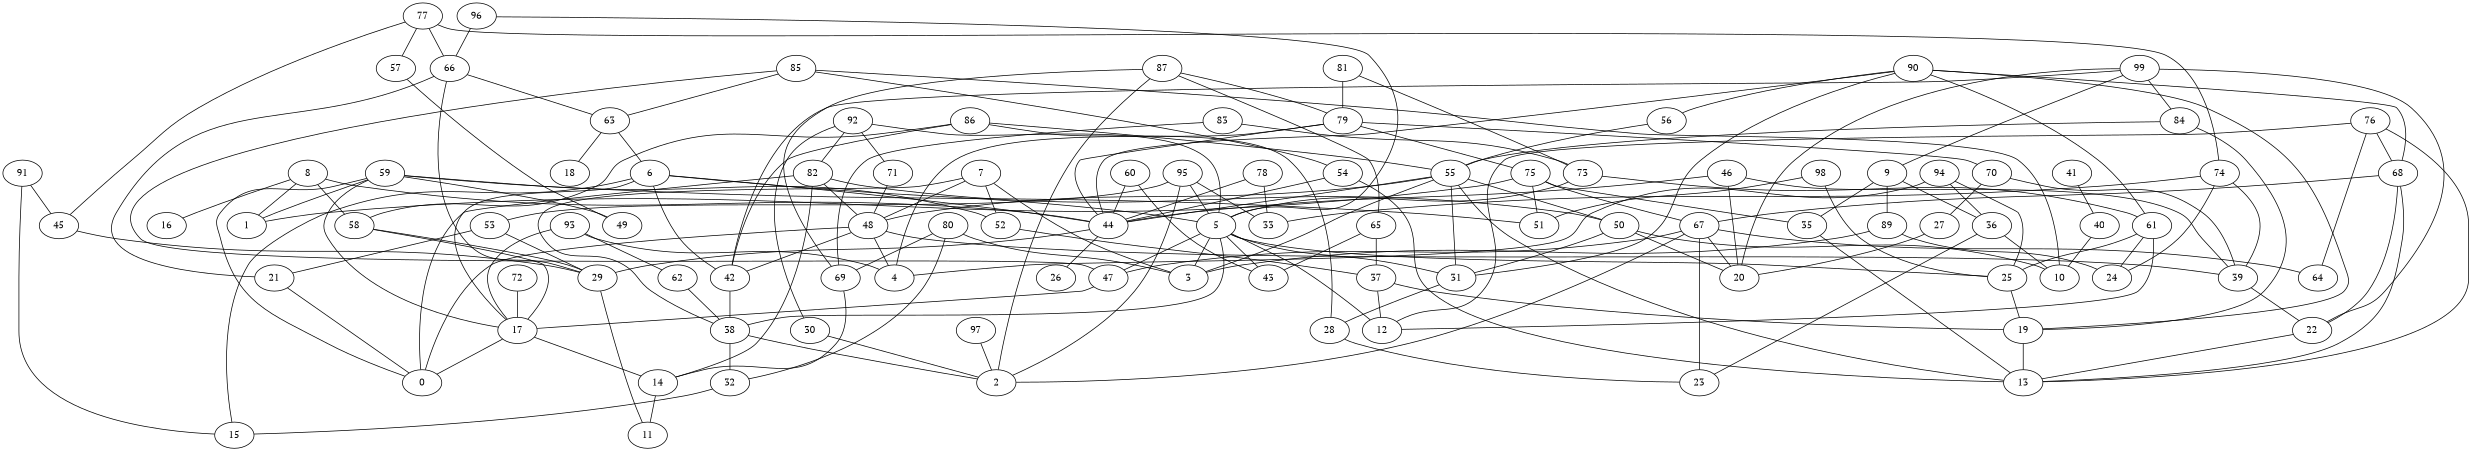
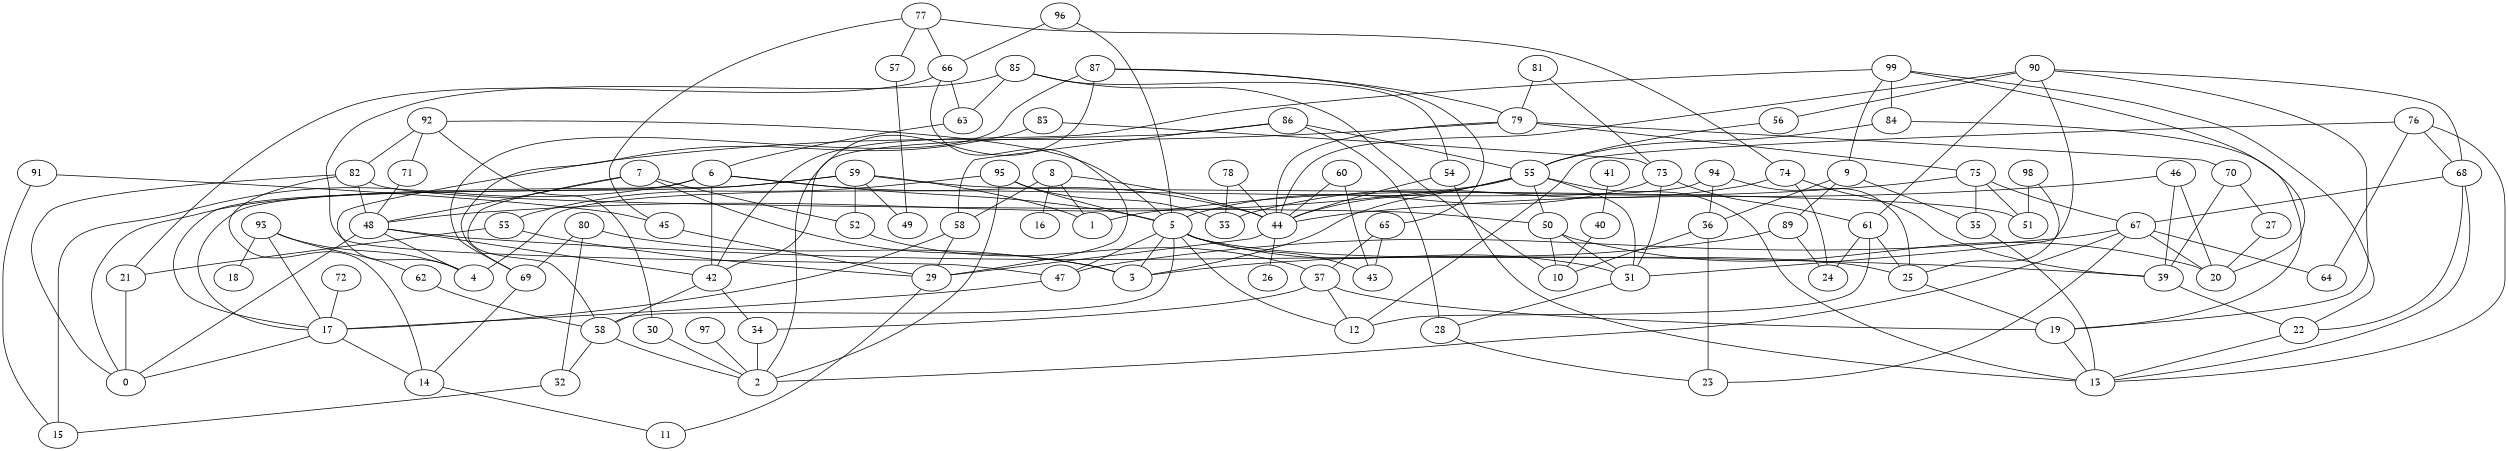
  digraph {
    fontname="PT Serif"
    node [fontname="PT Serif"]
    edge [color=black dir=none fontname="PT Serif"]
    71
    48
    4
    39
    0
    42
    82
    14
    50
    11
    91
    45
    15
    29
    97
    83
    2
    73
    69
    36
    23
    10
    72
    17
    76
    64
    68
    12
    13
    87
    79
    65
    52
    37
    19
+   34
    53
    21
    20
    92
    30
    5
    46
    44
    22
    94
    25
    41
    40
    61
    31
    9
    89
    35
    3
    24
    63
    18
    6
    77
    66
    57
    74
    93
    62
    38
    90
    56
    67
    55
    26
    78
    33
    43
    47
    32
    75
    1
    51
    85
    54
    70
    27
    80
    99
    84
    86
    28
    58
    95
    81
    98
    60
    7
    49
    96
    8
    16
    59
    subgraph sub_1 {
      71
      48
      4
      39
      0
      42
      82
      14
      50
      11
      91
      45
      15
      29
      97
      83
      2
      73
      69
      36
      23
      10
      72
      17
      76
      64
      68
      12
      13
      87
      79
      65
      52
      37
      19
+     34
      53
      21
      20
      92
      30
      5
      46
      44
      22
      94
      25
      41
      40
      61
      31
      9
      89
      35
      3
      24
      63
      18
      6
      77
      66
      57
      74
      93
      62
      38
      90
      56
      67
      55
      26
      78
      33
      43
      47
      32
      75
      1
      51
      85
      54
      70
      27
      80
      99
      84
      86
      28
      58
      95
      81
      98
      60
      7
      49
      96
      8
      16
      59
    }
    71 -> 48
    48 -> 4
    48 -> 39
    48 -> 0
    48 -> 42
    39 -> 22
+   42 -> 34
    42 -> 38
    82 -> 48
    82 -> 0
    82 -> 14
    82 -> 50
    14 -> 11
    50 -> 10
    50 -> 20
    50 -> 31
    91 -> 45
    91 -> 15
    45 -> 29
    29 -> 11
    97 -> 2
    83 -> 73
    83 -> 69
    73 -> 5
    73 -> 61
+   73 -> 31
    69 -> 14
    36 -> 23
    36 -> 10
    72 -> 17
    17 -> 0
    17 -> 14
    76 -> 64
    76 -> 68
    76 -> 12
    76 -> 13
    68 -> 13
    68 -> 22
    68 -> 67
    87 -> 2
    87 -> 69
    87 -> 79
    87 -> 65
    79 -> 4
    79 -> 44
    79 -> 75
    79 -> 70
    65 -> 37
    65 -> 43
    52 -> 37
    37 -> 12
    37 -> 19
+   37 -> 34
    19 -> 13
+   34 -> 2
    53 -> 29
    53 -> 21
    21 -> 0
    92 -> 71
    92 -> 82
    92 -> 30
    92 -> 5
    30 -> 2
    5 -> 12
    5 -> 25
    5 -> 31
    5 -> 3
    5 -> 38
    5 -> 43
    5 -> 47
    46 -> 39
    46 -> 20
    46 -> 44
    44 -> 29
    44 -> 26
    22 -> 13
    94 -> 4
    94 -> 36
    94 -> 25
    25 -> 19
    41 -> 40
    40 -> 10
    61 -> 12
    61 -> 25
    61 -> 24
    31 -> 28
    9 -> 36
    9 -> 89
    9 -> 35
    89 -> 3
    89 -> 24
    35 -> 13
-   63 -> 18
+   93 -> 18
    63 -> 6
    6 -> 42
    6 -> 15
    6 -> 17
    6 -> 5
    6 -> 44
    77 -> 45
    77 -> 66
    77 -> 57
    77 -> 74
    66 -> 29
    66 -> 21
    66 -> 63
    57 -> 49
    74 -> 39
    74 -> 24
    74 -> 33
    93 -> 4
    93 -> 17
    93 -> 62
    62 -> 38
    38 -> 2
    38 -> 32
    90 -> 68
    90 -> 19
    90 -> 44
    90 -> 61
    90 -> 31
    90 -> 56
    56 -> 55
    67 -> 2
    67 -> 23
    67 -> 64
    67 -> 20
    67 -> 47
    55 -> 48
    55 -> 50
    55 -> 13
    55 -> 44
    55 -> 31
    55 -> 3
    78 -> 44
    78 -> 33
    47 -> 17
    32 -> 15
    75 -> 35
    75 -> 67
    75 -> 1
    75 -> 51
    85 -> 10
    85 -> 63
    85 -> 47
    85 -> 54
    54 -> 13
    54 -> 44
    70 -> 39
    70 -> 27
    27 -> 20
    80 -> 69
    80 -> 3
    80 -> 32
    99 -> 42
    99 -> 20
    99 -> 22
    99 -> 9
    99 -> 84
    84 -> 19
    84 -> 55
    86 -> 42
    86 -> 55
    86 -> 28
    86 -> 58
    28 -> 23
    58 -> 29
    58 -> 17
    95 -> 2
    95 -> 53
    95 -> 5
    95 -> 33
    81 -> 73
    81 -> 79
    98 -> 25
    98 -> 51
    60 -> 44
    60 -> 43
    7 -> 48
    7 -> 52
    7 -> 3
    7 -> 38
    96 -> 5
    96 -> 66
    8 -> 44
    8 -> 1
    8 -> 58
    8 -> 16
    59 -> 0
    59 -> 17
    59 -> 52
    59 -> 1
    59 -> 51
    59 -> 49
  }
